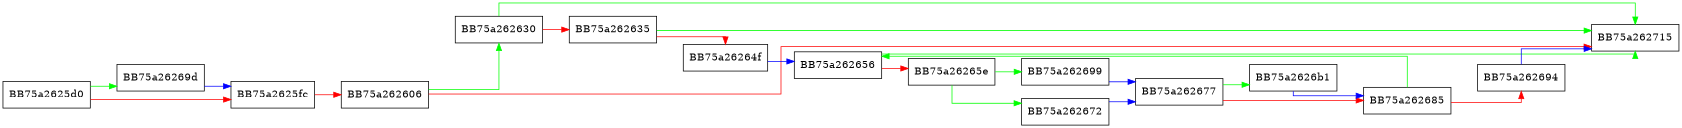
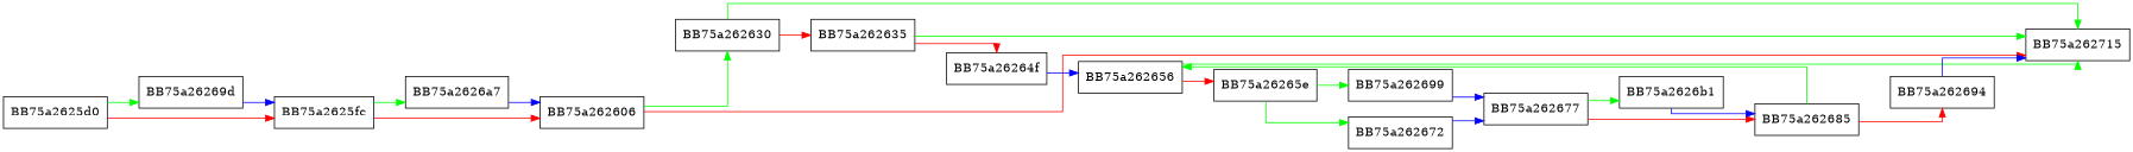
  digraph {
    rankdir=LR
    splines=ortho
    node [shape=box]
    edge [color=green]
    BB75a2625d0
    BB75a26269d
    BB75a2625fc
+   BB75a2626a7
    BB75a262606
    BB75a262630
    n7 [label=BB75a262715]
    BB75a262635
    BB75a26264f
    BB75a262656
    BB75a26265e
    BB75a262699
    BB75a262672
    BB75a262677
    BB75a2626b1
    BB75a262685
    BB75a262694
    BB75a2625d0 -> BB75a26269d
    BB75a2625d0 -> BB75a2625fc [color=red]
    BB75a26269d -> BB75a2625fc [color=blue]
+   BB75a2625fc -> BB75a2626a7
    BB75a2625fc -> BB75a262606 [color=red]
+   BB75a2626a7 -> BB75a262606 [color=blue]
    BB75a262606 -> BB75a262630
    BB75a262606 -> n7 [color=red]
    BB75a262630 -> n7
    BB75a262630 -> BB75a262635 [color=red]
    BB75a262635 -> n7
    BB75a262635 -> BB75a26264f [color=red]
    BB75a26264f -> BB75a262656 [color=blue]
    BB75a262656 -> n7
    BB75a262656 -> BB75a26265e [color=red]
    BB75a26265e -> BB75a262699
    BB75a26265e -> BB75a262672
    BB75a262699 -> BB75a262677 [color=blue]
    BB75a262672 -> BB75a262677 [color=blue]
    BB75a262677 -> BB75a2626b1
    BB75a262677 -> BB75a262685 [color=red]
    BB75a2626b1 -> BB75a262685 [color=blue]
    BB75a262685 -> BB75a262656
    BB75a262685 -> BB75a262694 [color=red]
    BB75a262694 -> n7 [color=blue]
  }
